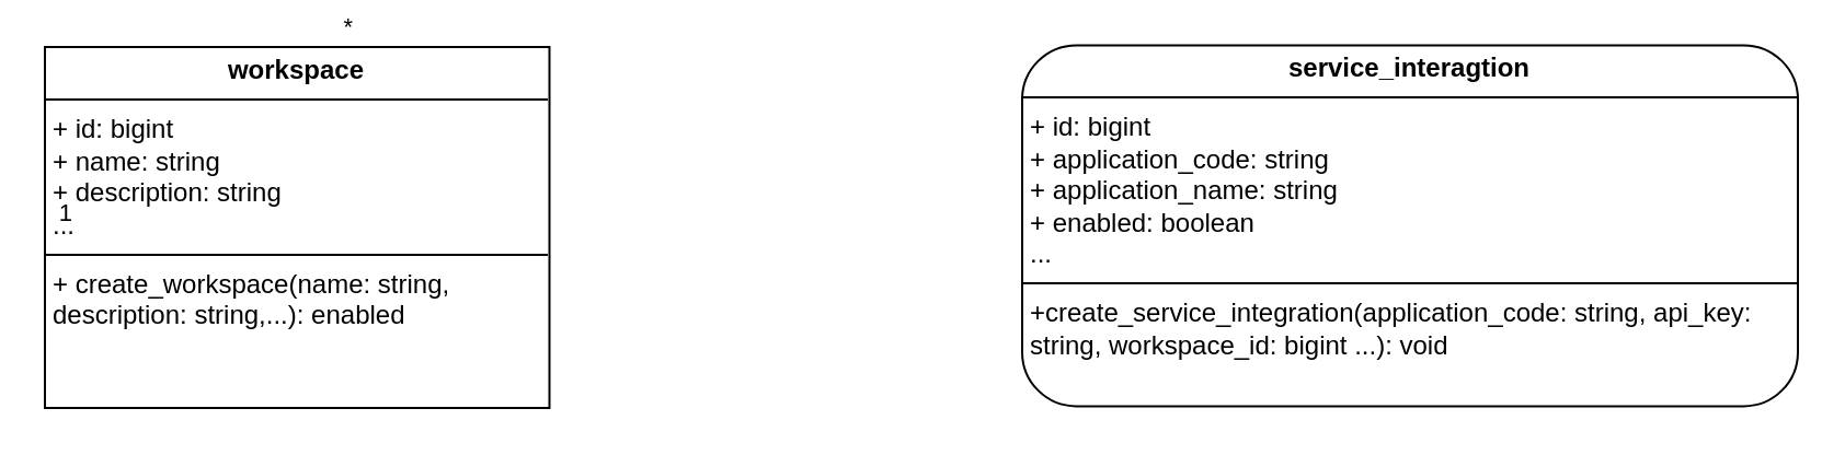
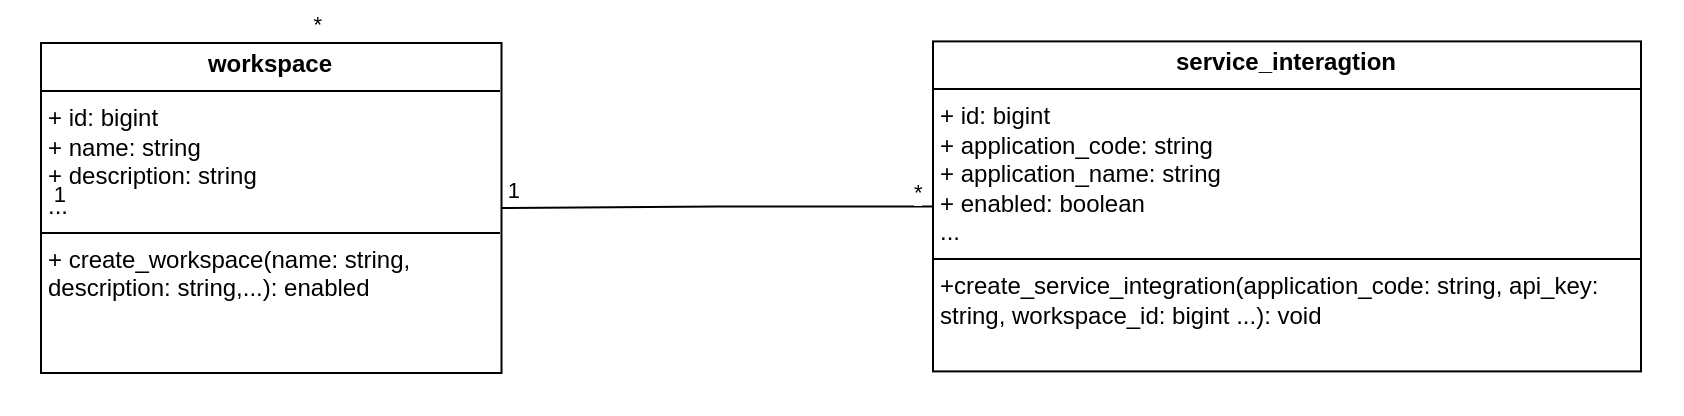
  <mxCell id="0" />
  <mxCell id="1" parent="0" />
  <mxCell id="2" value="1" style="resizable=0;align=right;verticalAlign=bottom;labelBackgroundColor=none;fontSize=12;" connectable="0" vertex="1" parent="1"><mxGeometry x="92" y="142" as="geometry" /></mxCell>
  <mxCell id="3" value="*" style="edgeLabel;html=1;align=center;verticalAlign=middle;resizable=0;points=[];" vertex="1" connectable="0" parent="1"><mxGeometry x="106" y="148" as="geometry" /></mxCell>
  <mxCell id="4" value="&lt;p style=&quot;margin:0px;margin-top:4px;text-align:center;&quot;&gt;&lt;b&gt;workspace&lt;/b&gt;&lt;/p&gt;&lt;hr size=&quot;1&quot; style=&quot;border-style:solid;&quot;&gt;&lt;p style=&quot;margin:0px;margin-left:4px;&quot;&gt;&lt;span style=&quot;background-color: transparent; color: light-dark(rgb(0, 0, 0), rgb(255, 255, 255));&quot;&gt;+ id: bigint&lt;/span&gt;&lt;/p&gt;&lt;p style=&quot;margin:0px;margin-left:4px;&quot;&gt;+ name: string&lt;/p&gt;&lt;p style=&quot;margin:0px;margin-left:4px;&quot;&gt;+ description: string&lt;/p&gt;&lt;p style=&quot;margin:0px;margin-left:4px;&quot;&gt;...&lt;/p&gt;&lt;hr size=&quot;1&quot; style=&quot;border-style:solid;&quot;&gt;&lt;p style=&quot;margin:0px;margin-left:4px;&quot;&gt;&lt;span style=&quot;background-color: transparent; color: light-dark(rgb(0, 0, 0), rgb(255, 255, 255));&quot;&gt;+ create_workspace(name: string, description: string,...): enabled&lt;/span&gt;&lt;/p&gt;" style="verticalAlign=top;align=left;overflow=fill;html=1;whiteSpace=wrap;" vertex="1" parent="1"><mxGeometry x="20" y="21" width="230.25" height="165" as="geometry" /></mxCell>
  <mxCell id="5" value="*" style="edgeLabel;resizable=0;html=1;align=right;verticalAlign=bottom;" connectable="0" vertex="1" parent="1"><mxGeometry x="161.125" y="20.2" as="geometry" /></mxCell>
  <mxCell id="6" value="1" style="edgeLabel;resizable=0;html=1;align=right;verticalAlign=bottom;" connectable="0" vertex="1" parent="1"><mxGeometry x="32.84" y="104.5" as="geometry" /></mxCell>
- <mxCell id="7" value="&lt;p style=&quot;margin:0px;margin-top:4px;text-align:center;&quot;&gt;&lt;b&gt;service_interagtion&lt;/b&gt;&lt;/p&gt;&lt;hr size=&quot;1&quot; style=&quot;border-style:solid;&quot;&gt;&lt;p style=&quot;margin:0px;margin-left:4px;&quot;&gt;&lt;span style=&quot;background-color: transparent; color: light-dark(rgb(0, 0, 0), rgb(255, 255, 255));&quot;&gt;+ id: bigint&lt;/span&gt;&lt;/p&gt;&lt;p style=&quot;margin:0px;margin-left:4px;&quot;&gt;+ application_code: string&lt;/p&gt;&lt;p style=&quot;margin:0px;margin-left:4px;&quot;&gt;+ application_name: string&lt;/p&gt;&lt;p style=&quot;margin:0px;margin-left:4px;&quot;&gt;+ enabled: boolean&lt;/p&gt;&lt;p style=&quot;margin:0px;margin-left:4px;&quot;&gt;...&lt;/p&gt;&lt;hr size=&quot;1&quot; style=&quot;border-style:solid;&quot;&gt;&lt;p style=&quot;margin:0px;margin-left:4px;&quot;&gt;+&lt;span style=&quot;background-color: transparent;&quot;&gt;create_service_integration(&lt;/span&gt;application_code&lt;span style=&quot;background-color: transparent;&quot;&gt;: string, api_key: string, workspace_id: bigint ...): void&lt;/span&gt;&lt;/p&gt;" style="verticalAlign=top;align=left;overflow=fill;html=1;whiteSpace=wrap;rounded=1;" vertex="1" parent="1"><mxGeometry x="466" y="20.2" width="354" height="165" as="geometry" /></mxCell>
+ <mxCell id="7" value="&lt;p style=&quot;margin:0px;margin-top:4px;text-align:center;&quot;&gt;&lt;b&gt;service_interagtion&lt;/b&gt;&lt;/p&gt;&lt;hr size=&quot;1&quot; style=&quot;border-style:solid;&quot;&gt;&lt;p style=&quot;margin:0px;margin-left:4px;&quot;&gt;&lt;span style=&quot;background-color: transparent; color: light-dark(rgb(0, 0, 0), rgb(255, 255, 255));&quot;&gt;+ id: bigint&lt;/span&gt;&lt;/p&gt;&lt;p style=&quot;margin:0px;margin-left:4px;&quot;&gt;+ application_code: string&lt;/p&gt;&lt;p style=&quot;margin:0px;margin-left:4px;&quot;&gt;+ application_name: string&lt;/p&gt;&lt;p style=&quot;margin:0px;margin-left:4px;&quot;&gt;+ enabled: boolean&lt;/p&gt;&lt;p style=&quot;margin:0px;margin-left:4px;&quot;&gt;...&lt;/p&gt;&lt;hr size=&quot;1&quot; style=&quot;border-style:solid;&quot;&gt;&lt;p style=&quot;margin:0px;margin-left:4px;&quot;&gt;+&lt;span style=&quot;background-color: transparent;&quot;&gt;create_service_integration(&lt;/span&gt;application_code&lt;span style=&quot;background-color: transparent;&quot;&gt;: string, api_key: string, workspace_id: bigint ...): void&lt;/span&gt;&lt;/p&gt;" style="verticalAlign=top;align=left;overflow=fill;html=1;whiteSpace=wrap;" vertex="1" parent="1"><mxGeometry x="466" y="20.2" width="354" height="165" as="geometry" /></mxCell>
+ <mxCell id="8" value="" style="endArrow=none;html=1;edgeStyle=orthogonalEdgeStyle;rounded=0;exitX=0;exitY=0.5;exitDx=0;exitDy=0;entryX=1;entryY=0.5;entryDx=0;entryDy=0;" edge="1" parent="1" source="7" target="4"><mxGeometry relative="1" as="geometry"><mxPoint x="151" y="-90" as="sourcePoint" /><mxPoint x="151" y="21" as="targetPoint" /></mxGeometry></mxCell>
+ <mxCell id="9" value="*" style="edgeLabel;resizable=0;html=1;align=left;verticalAlign=bottom;" connectable="0" vertex="1" parent="8"><mxGeometry x="-1" relative="1" as="geometry"><mxPoint x="-11" y="1" as="offset" /></mxGeometry></mxCell>
+ <mxCell id="10" value="1" style="edgeLabel;resizable=0;html=1;align=right;verticalAlign=bottom;" connectable="0" vertex="1" parent="8"><mxGeometry x="1" relative="1" as="geometry"><mxPoint x="10" y="-1" as="offset" /></mxGeometry></mxCell>
